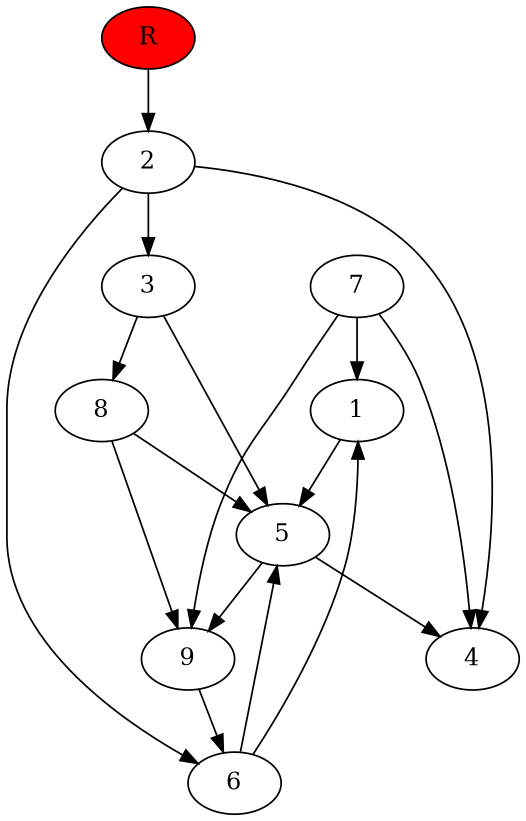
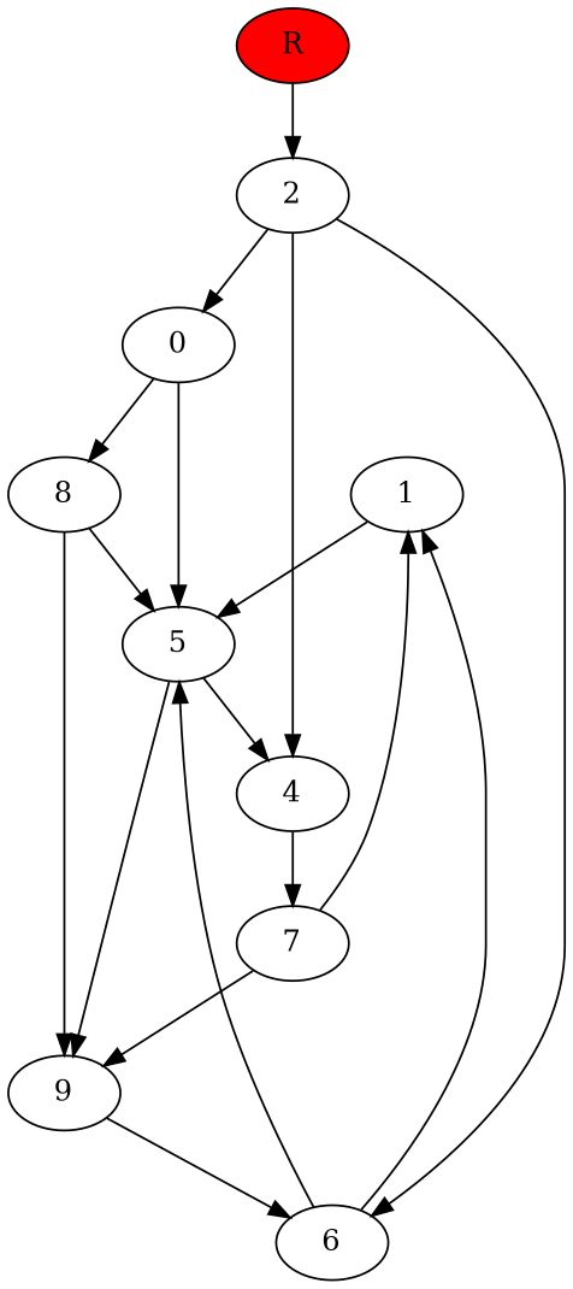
  digraph {
    1
    5
    4
    9
    6
    2
-   3
+   3 [label=0]
    8
    7
    R [fillcolor="#ff0000" style=filled]
    1 -> 5
    5 -> 4
    5 -> 9
-   7 -> 4
+   4 -> 7
    9 -> 6
    6 -> 1
    6 -> 5
    2 -> 4
    2 -> 6
    2 -> 3
    3 -> 5
    3 -> 8
    8 -> 5
    8 -> 9
    7 -> 1
    7 -> 9
    R -> 2
  }
